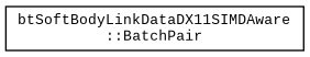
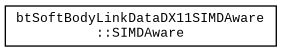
  digraph {
    rankdir=LR
    fontname="Liberation Mono"
-   n1 [color=black fillcolor=white fontname="Liberation Mono" fontsize=10 height=0.2 label="btSoftBodyLinkDataDX11SIMDAware\l::BatchPair" shape=record style=filled width=0.4]
+   n1 [color=black fillcolor=white fontname="Liberation Mono" fontsize=10 height=0.2 label="btSoftBodyLinkDataDX11SIMDAware\l::SIMDAware" shape=record style=filled width=0.4]
  }
